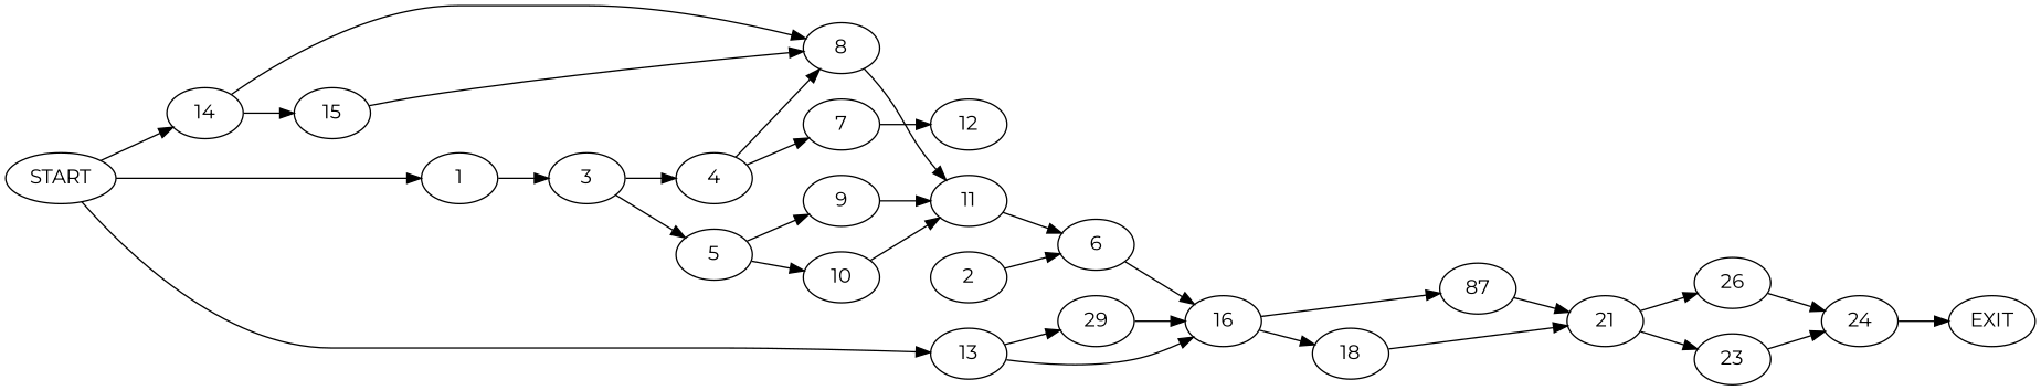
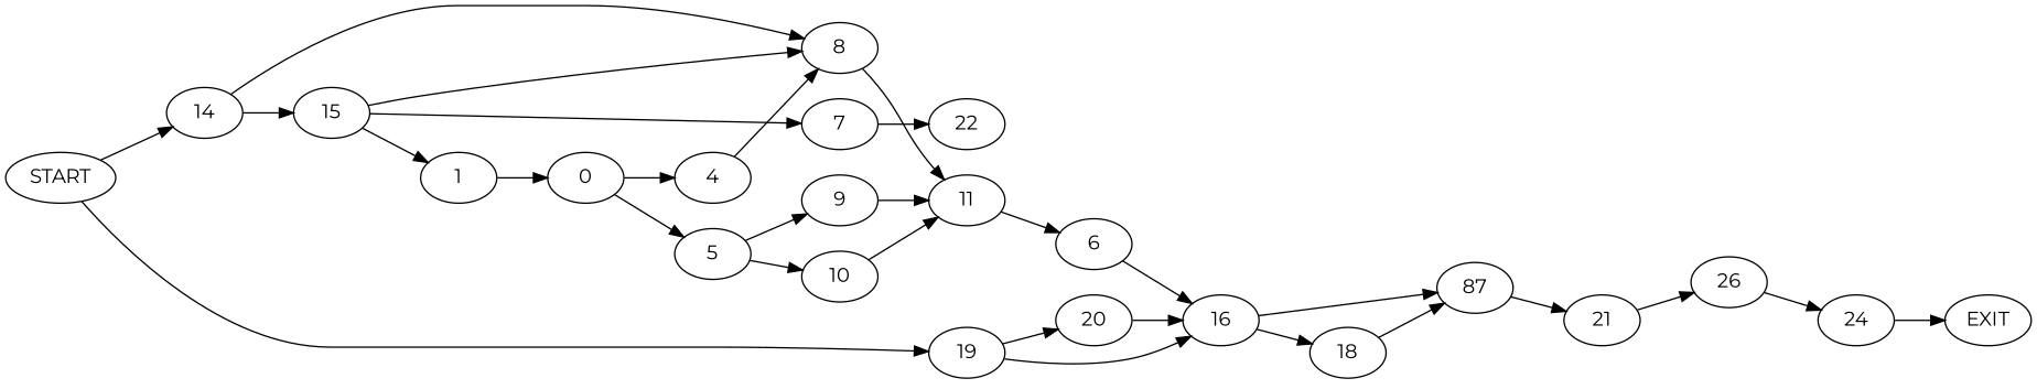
  digraph {
    fontname=Montserrat
    rankdir=LR
    node [fontname=Montserrat]
    edge [fontname=Montserrat]
    n1 [label=START]
    1
    14
-   19 [label=13]
-   3
+   19
+   3 [label=0]
    8
    15
    16
-   20 [label=29]
+   20
    n10 [label=EXIT]
-   2
    6
    4
    5
    7
    9
    10
-   12
+   12 [label=22]
    11
    n20 [label=87]
    18
    21
    n23 [label=26]
-   23
    24
-   n1 -> 1
+   15 -> 1
    n1 -> 14
    n1 -> 19
    1 -> 3
    14 -> 8
    14 -> 15
    19 -> 16
    19 -> 20
    3 -> 4
    3 -> 5
    8 -> 11
    15 -> 8
    16 -> n20
    16 -> 18
    20 -> 16
-   2 -> 6
    6 -> 16
    4 -> 8
-   4 -> 7
+   15 -> 7
    5 -> 9
    5 -> 10
    7 -> 12
    9 -> 11
    10 -> 11
    11 -> 6
    n20 -> 21
-   18 -> 21
+   18 -> n20
    21 -> n23
-   21 -> 23
    n23 -> 24
-   23 -> 24
    24 -> n10
  }
